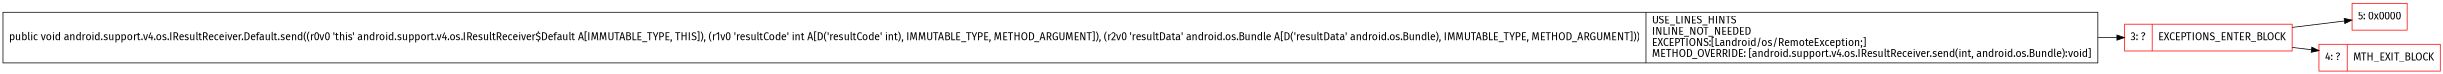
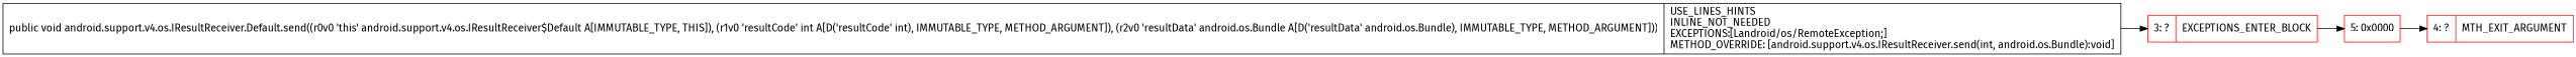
  digraph {
    fontname="Fira Sans"
    rankdir=LR
    node [color=red fontname="Fira Sans" shape=record]
    edge [fontname="Fira Sans"]
    n1 [label="{3\:\ ?|EXCEPTIONS_ENTER_BLOCK\l}"]
    n2 [label="{5\:\ 0x0000}"]
-   n3 [label="{4\:\ ?|MTH_EXIT_BLOCK\l}"]
+   n3 [label="{4\:\ ?|MTH_EXIT_ARGUMENT\l}"]
    n4 [label="{public void android.support.v4.os.IResultReceiver.Default.send((r0v0 'this' android.support.v4.os.IResultReceiver$Default A[IMMUTABLE_TYPE, THIS]), (r1v0 'resultCode' int A[D('resultCode' int), IMMUTABLE_TYPE, METHOD_ARGUMENT]), (r2v0 'resultData' android.os.Bundle A[D('resultData' android.os.Bundle), IMMUTABLE_TYPE, METHOD_ARGUMENT]))  | USE_LINES_HINTS\lINLINE_NOT_NEEDED\lEXCEPTIONS:[Landroid\/os\/RemoteException;]\lMETHOD_OVERRIDE: [android.support.v4.os.IResultReceiver.send(int, android.os.Bundle):void]\l}" color=""]
    subgraph cluster_1 {
      label="R(0)"
    }
    n1 -> n2
-   n1 -> n3
+   n2 -> n3
    n4 -> n1
  }
